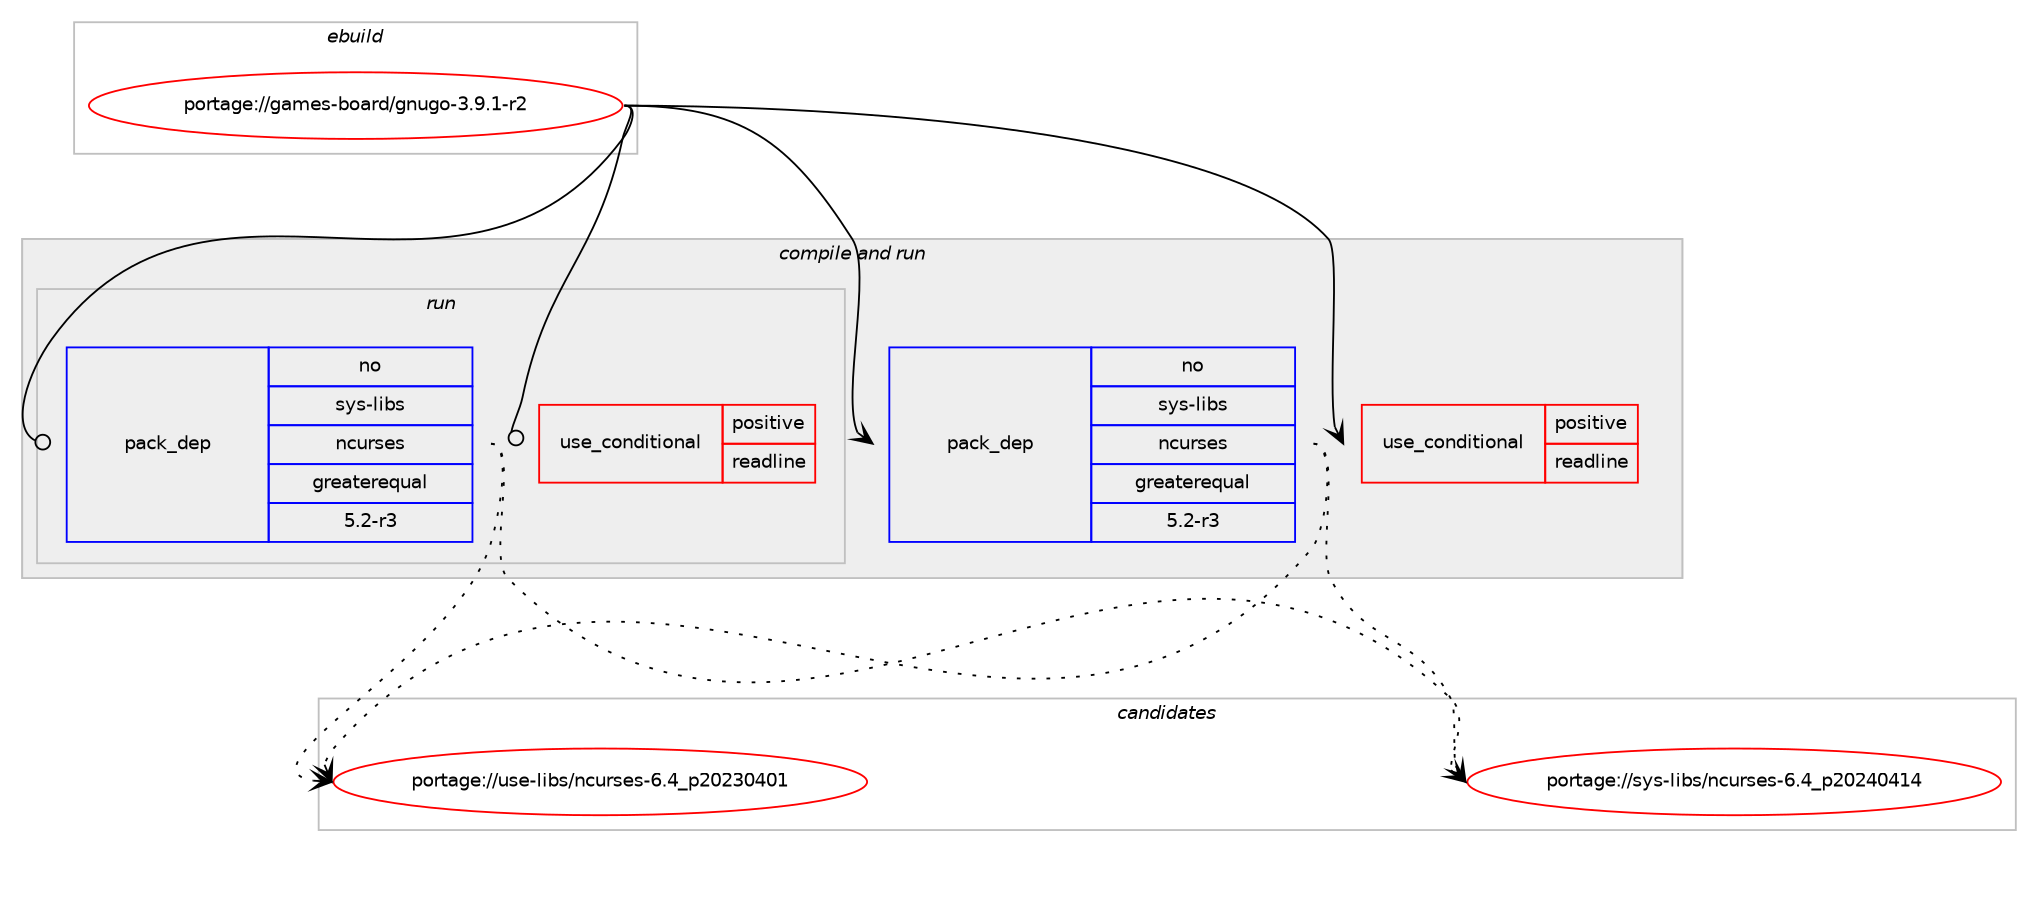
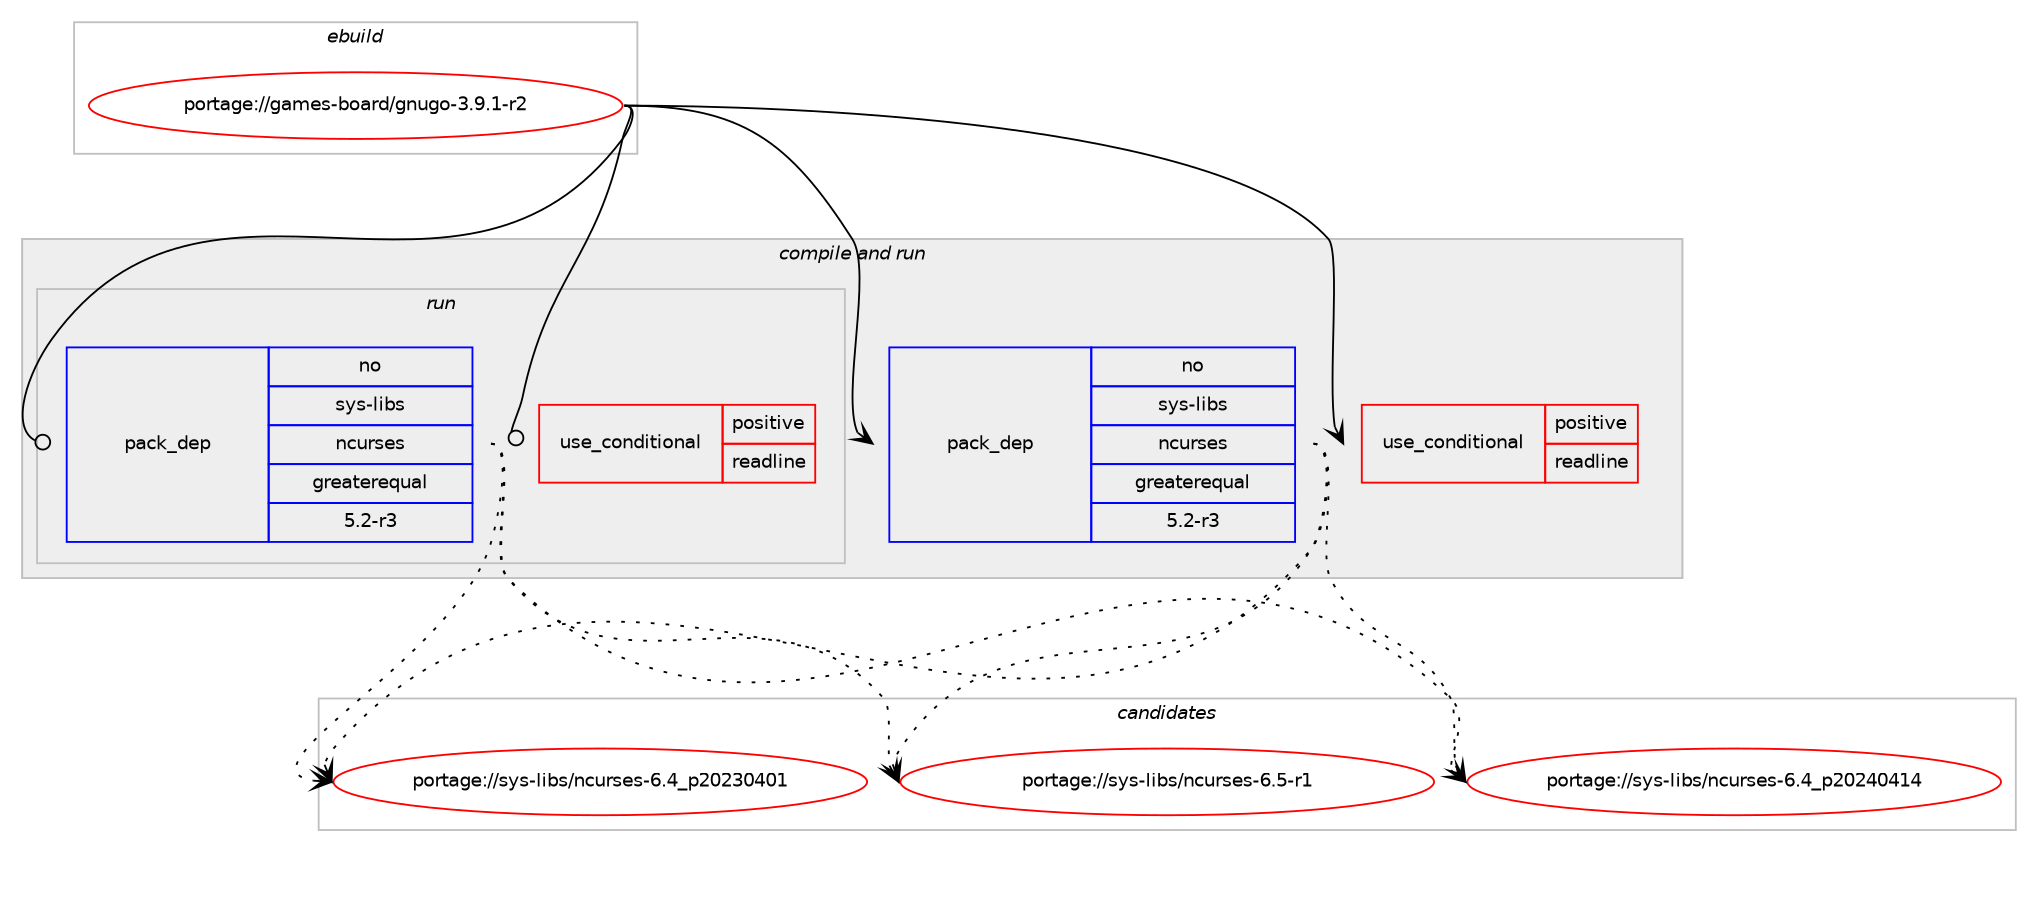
  digraph {
    compound=true
    concentrate=true
    fontname=Helvetica
    fontsize=10
    newrank=true
    rankdir=TB
    ranksep=1.5
    node [color=red fontname=Helvetica fontsize=10]
    edge [arrowhead=vee headport=w style=dotted tailport=e weight=100]
    n1 [label="portage://games-board/gnugo-3.9.1-r2" width=4]
    n2 [label=<<TABLE BORDER="0" CELLBORDER="1" CELLSPACING="0" CELLPADDING="4"><TR><TD ROWSPAN="3" CELLPADDING="10">use_conditional</TD></TR><TR><TD>positive</TD></TR><TR><TD>readline</TD></TR></TABLE>> shape=none]
    n3 [color=blue label=<<TABLE BORDER="0" CELLBORDER="1" CELLSPACING="0" CELLPADDING="4" WIDTH="220"><TR><TD ROWSPAN="6" CELLPADDING="30">pack_dep</TD></TR><TR><TD WIDTH="110">no</TD></TR><TR><TD>sys-libs</TD></TR><TR><TD>ncurses</TD></TR><TR><TD>greaterequal</TD></TR><TR><TD>5.2-r3</TD></TR></TABLE>> shape=none]
    n4 [label=<<TABLE BORDER="0" CELLBORDER="1" CELLSPACING="0" CELLPADDING="4"><TR><TD ROWSPAN="3" CELLPADDING="10">use_conditional</TD></TR><TR><TD>positive</TD></TR><TR><TD>readline</TD></TR></TABLE>> shape=none]
    n5 [color=blue label=<<TABLE BORDER="0" CELLBORDER="1" CELLSPACING="0" CELLPADDING="4" WIDTH="220"><TR><TD ROWSPAN="6" CELLPADDING="30">pack_dep</TD></TR><TR><TD WIDTH="110">no</TD></TR><TR><TD>sys-libs</TD></TR><TR><TD>ncurses</TD></TR><TR><TD>greaterequal</TD></TR><TR><TD>5.2-r3</TD></TR></TABLE>> shape=none]
-   n6 [label="portage://use-libs/ncurses-6.4_p20230401" width=4]
+   n6 [label="portage://sys-libs/ncurses-6.4_p20230401" width=4]
    n7 [label="portage://sys-libs/ncurses-6.4_p20240414" width=4]
+   n8 [label="portage://sys-libs/ncurses-6.5-r1" width=4]
    subgraph cluster_1 {
      color=gray
      label=<<i>ebuild</i>>
      rank=same
      n1
    }
    subgraph cluster_2 {
      color=gray
      label=<<i>dependencies</i>>
      subgraph cluster_3 {
        color=gray
        fillcolor="#eeeeee"
        label=<<i>compile</i>>
        style=filled
        subgraph sub_4 {
          color=gray
          fillcolor="#eeeeee"
          label=<<i>compile</i>>
          style=filled
          n2
        }
        subgraph sub_5 {
          color=gray
          fillcolor="#eeeeee"
          label=<<i>compile</i>>
          style=filled
          n3
        }
      }
      subgraph cluster_6 {
        color=gray
        fillcolor="#eeeeee"
        label=<<i>compile and run</i>>
        style=filled
      }
      subgraph cluster_7 {
        color=gray
        fillcolor="#eeeeee"
        label=<<i>run</i>>
        style=filled
        subgraph sub_8 {
          color=gray
          fillcolor="#eeeeee"
          label=<<i>run</i>>
          style=filled
          n4
        }
        subgraph sub_9 {
          color=gray
          fillcolor="#eeeeee"
          label=<<i>run</i>>
          style=filled
          n5
        }
      }
    }
    subgraph cluster_10 {
      color=gray
      label=<<i>candidates</i>>
      rank=same
      subgraph sub_11 {
        color=black
        label=<<i>candidates</i>>
        nodesep=1
        rank=same
        n6
        n7
+       n8
      }
      subgraph sub_12 {
        color=black
        label=<<i>candidates</i>>
        nodesep=1
        rank=same
        n6
        n7
+       n8
      }
    }
    n1 -> n2 [style=solid weight=20]
    n1 -> n3 [style=solid weight=20]
    n1 -> n4 [arrowhead=odot style=solid weight=20]
    n1 -> n5 [arrowhead=odot style=solid weight=20]
    n3 -> n6
    n3 -> n7
+   n3 -> n8
    n5 -> n6
    n5 -> n7
+   n5 -> n8
  }
